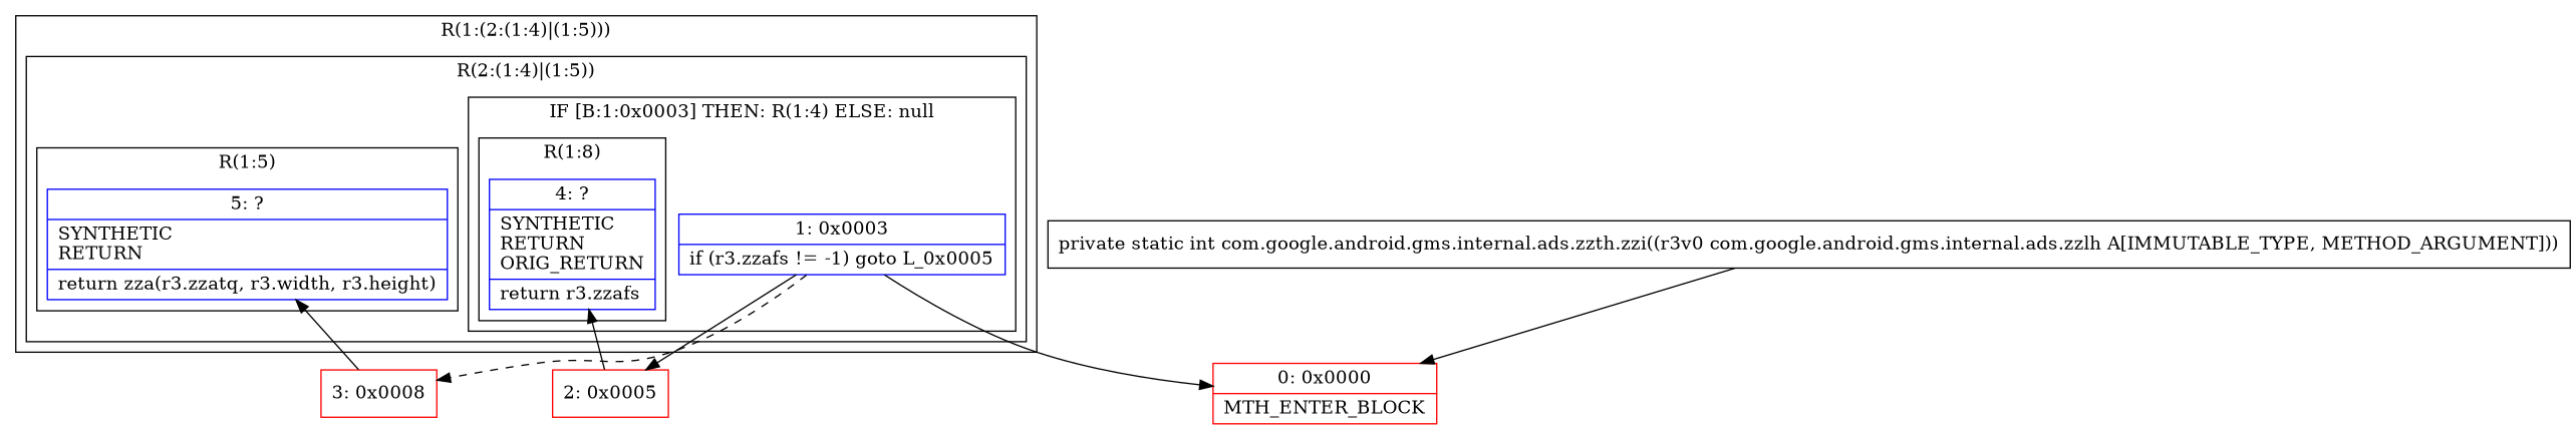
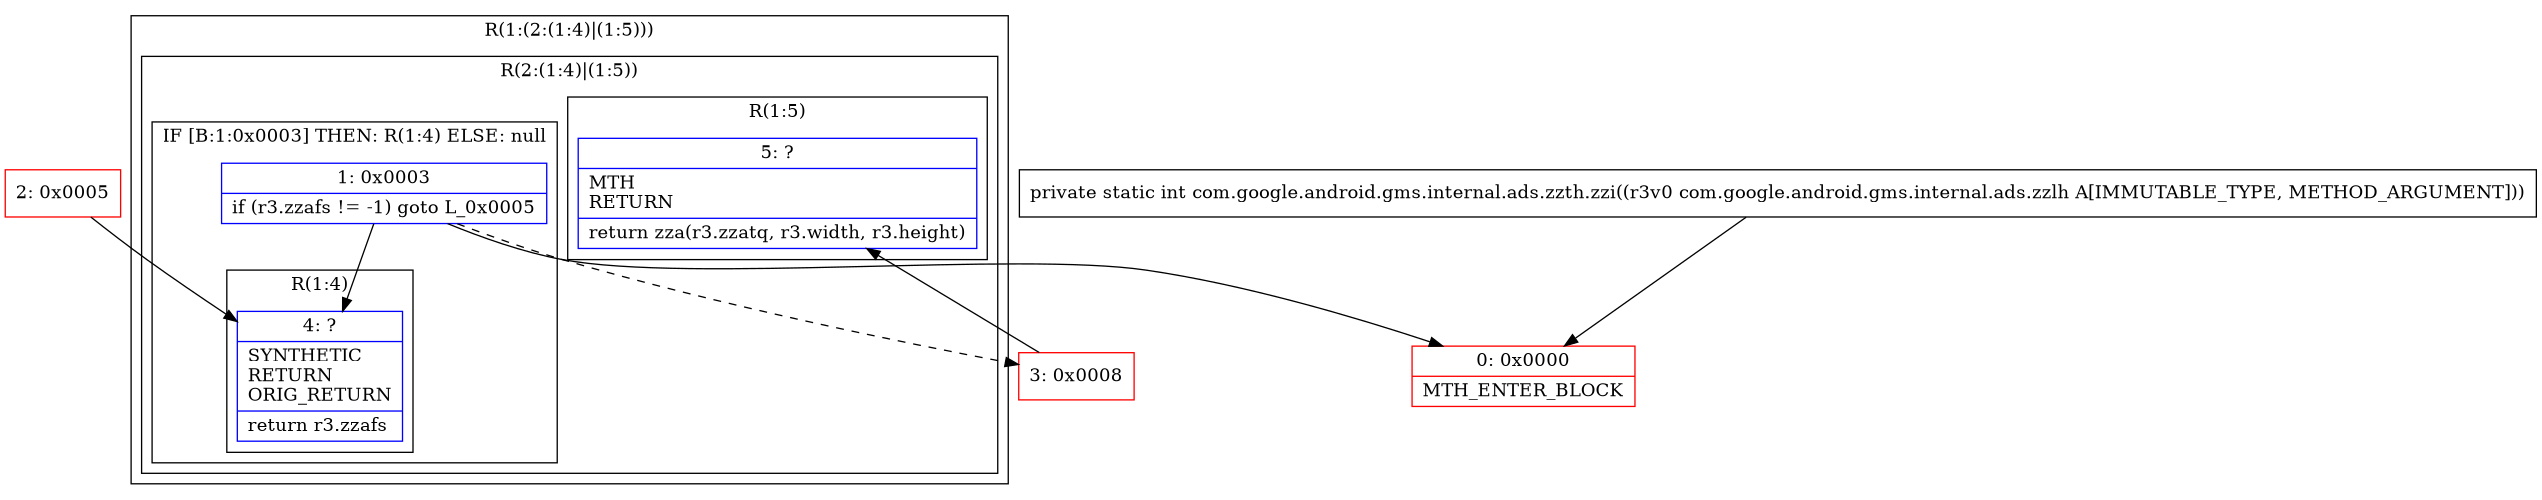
  digraph {
    node [color=blue shape=record]
    n1 [label="{4\:\ ?|SYNTHETIC\lRETURN\lORIG_RETURN\l|return r3.zzafs\l}"]
    n2 [label="{1\:\ 0x0003|if (r3.zzafs != \-1) goto L_0x0005\l}"]
-   n3 [label="{5\:\ ?|SYNTHETIC\lRETURN\l|return zza(r3.zzatq, r3.width, r3.height)\l}"]
+   n3 [label="{5\:\ ?|MTH\lRETURN\l|return zza(r3.zzatq, r3.width, r3.height)\l}"]
    n4 [color=red label="{2\:\ 0x0005}"]
    n5 [color=red label="{3\:\ 0x0008}"]
    n6 [color=red label="{0\:\ 0x0000|MTH_ENTER_BLOCK\l}"]
    n7 [label="{private static int com.google.android.gms.internal.ads.zzth.zzi((r3v0 com.google.android.gms.internal.ads.zzlh A[IMMUTABLE_TYPE, METHOD_ARGUMENT])) }" color=""]
    subgraph cluster_1 {
      label="R(1:(2:(1:4)|(1:5)))"
      subgraph cluster_2 {
        label="R(2:(1:4)|(1:5))"
        subgraph cluster_3 {
          label="IF [B:1:0x0003] THEN: R(1:4) ELSE: null"
          n2
          subgraph cluster_4 {
-           label="R(1:8)"
+           label="R(1:4)"
            n1
          }
        }
        subgraph cluster_5 {
          label="R(1:5)"
          n3
        }
      }
    }
-   n2 -> n4
+   n2 -> n1
    n2 -> n5 [style=dashed]
    n2 -> n6
    n4 -> n1
    n5 -> n3
    n7 -> n6
  }
